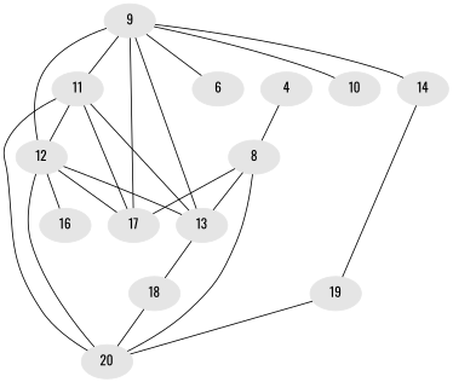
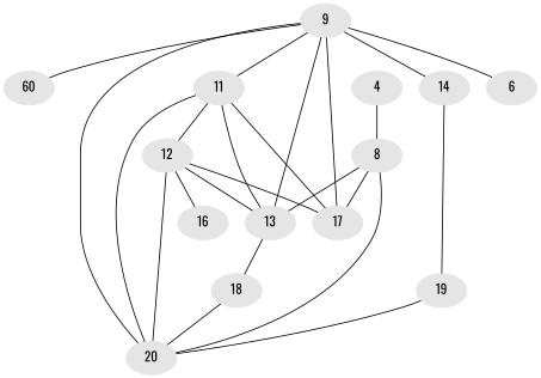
  graph {
    fontname=Oswald
    node [color=gray90 fontname=Oswald style=filled]
    edge [fontname=Oswald weight=1.0]
    n1 [label=9]
    6
-   10
+   10 [label=60]
    11
    13
    14
    17
    20
    12
    18
    19
    4
    8
    16
    n1 -- 6
    n1 -- 10
    n1 -- 11
    n1 -- 13
    n1 -- 14
    n1 -- 17 [weight=3.0]
-   n1 -- 12
+   n1 -- 20
    11 -- 13
    11 -- 17
    11 -- 20
    11 -- 12
    13 -- 18
    14 -- 19
    12 -- 13
    12 -- 17
    12 -- 20 [weight=2.0]
    12 -- 16
    18 -- 20
    19 -- 20
    4 -- 8
    8 -- 13 [weight=2.0]
    8 -- 17
    8 -- 20
  }
